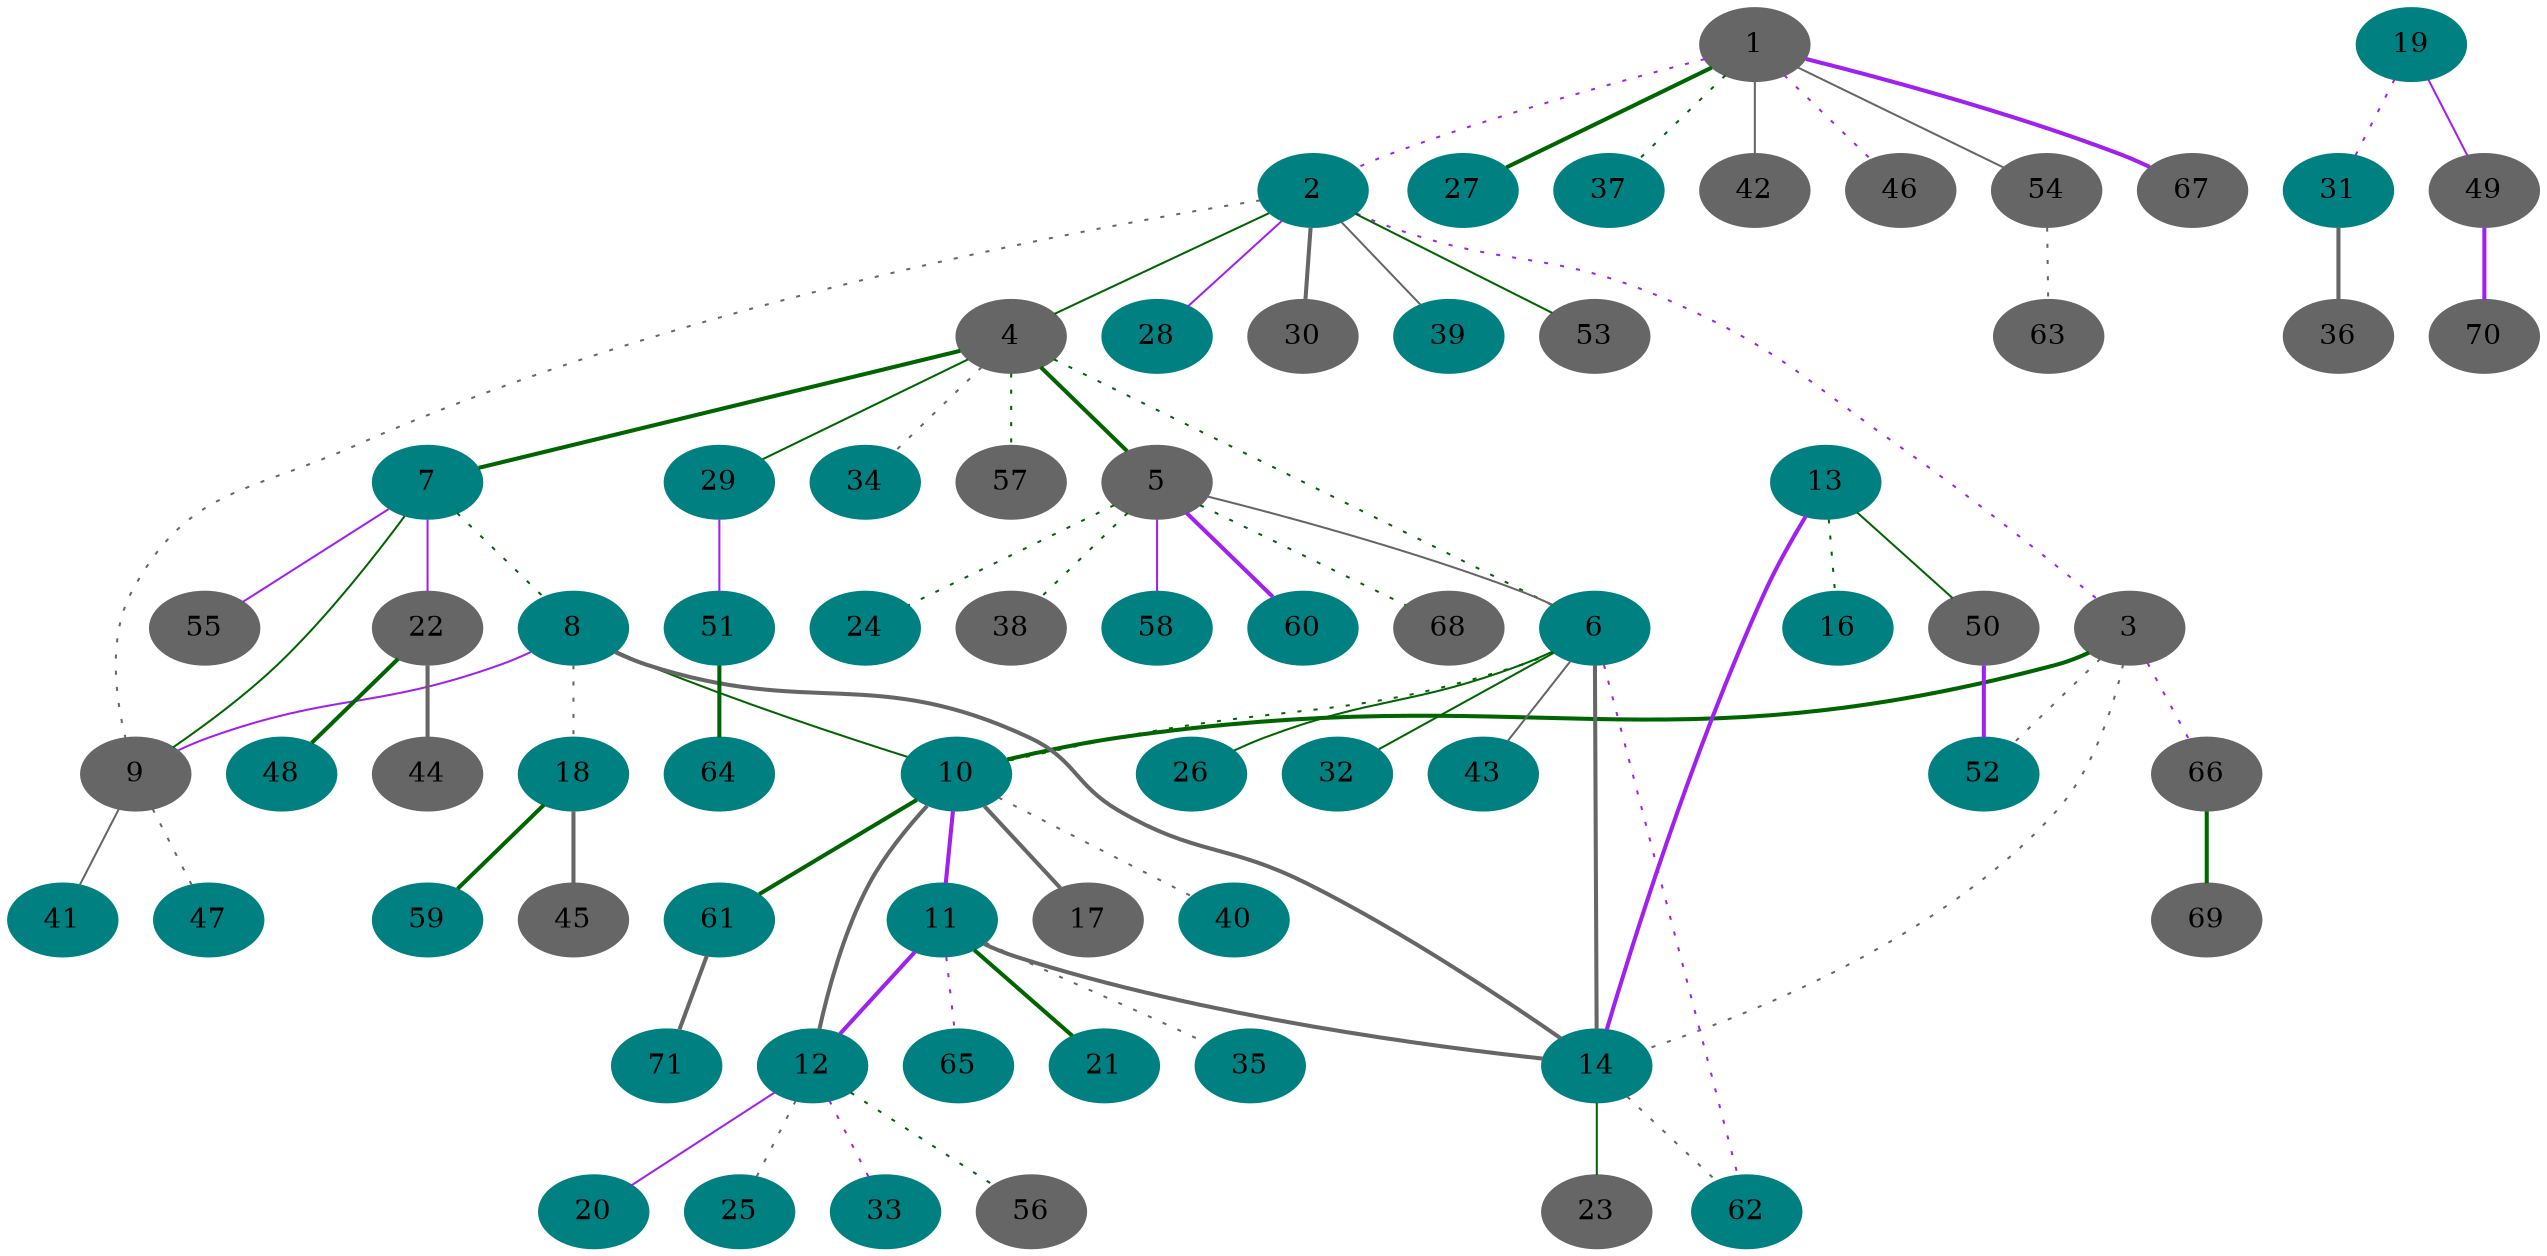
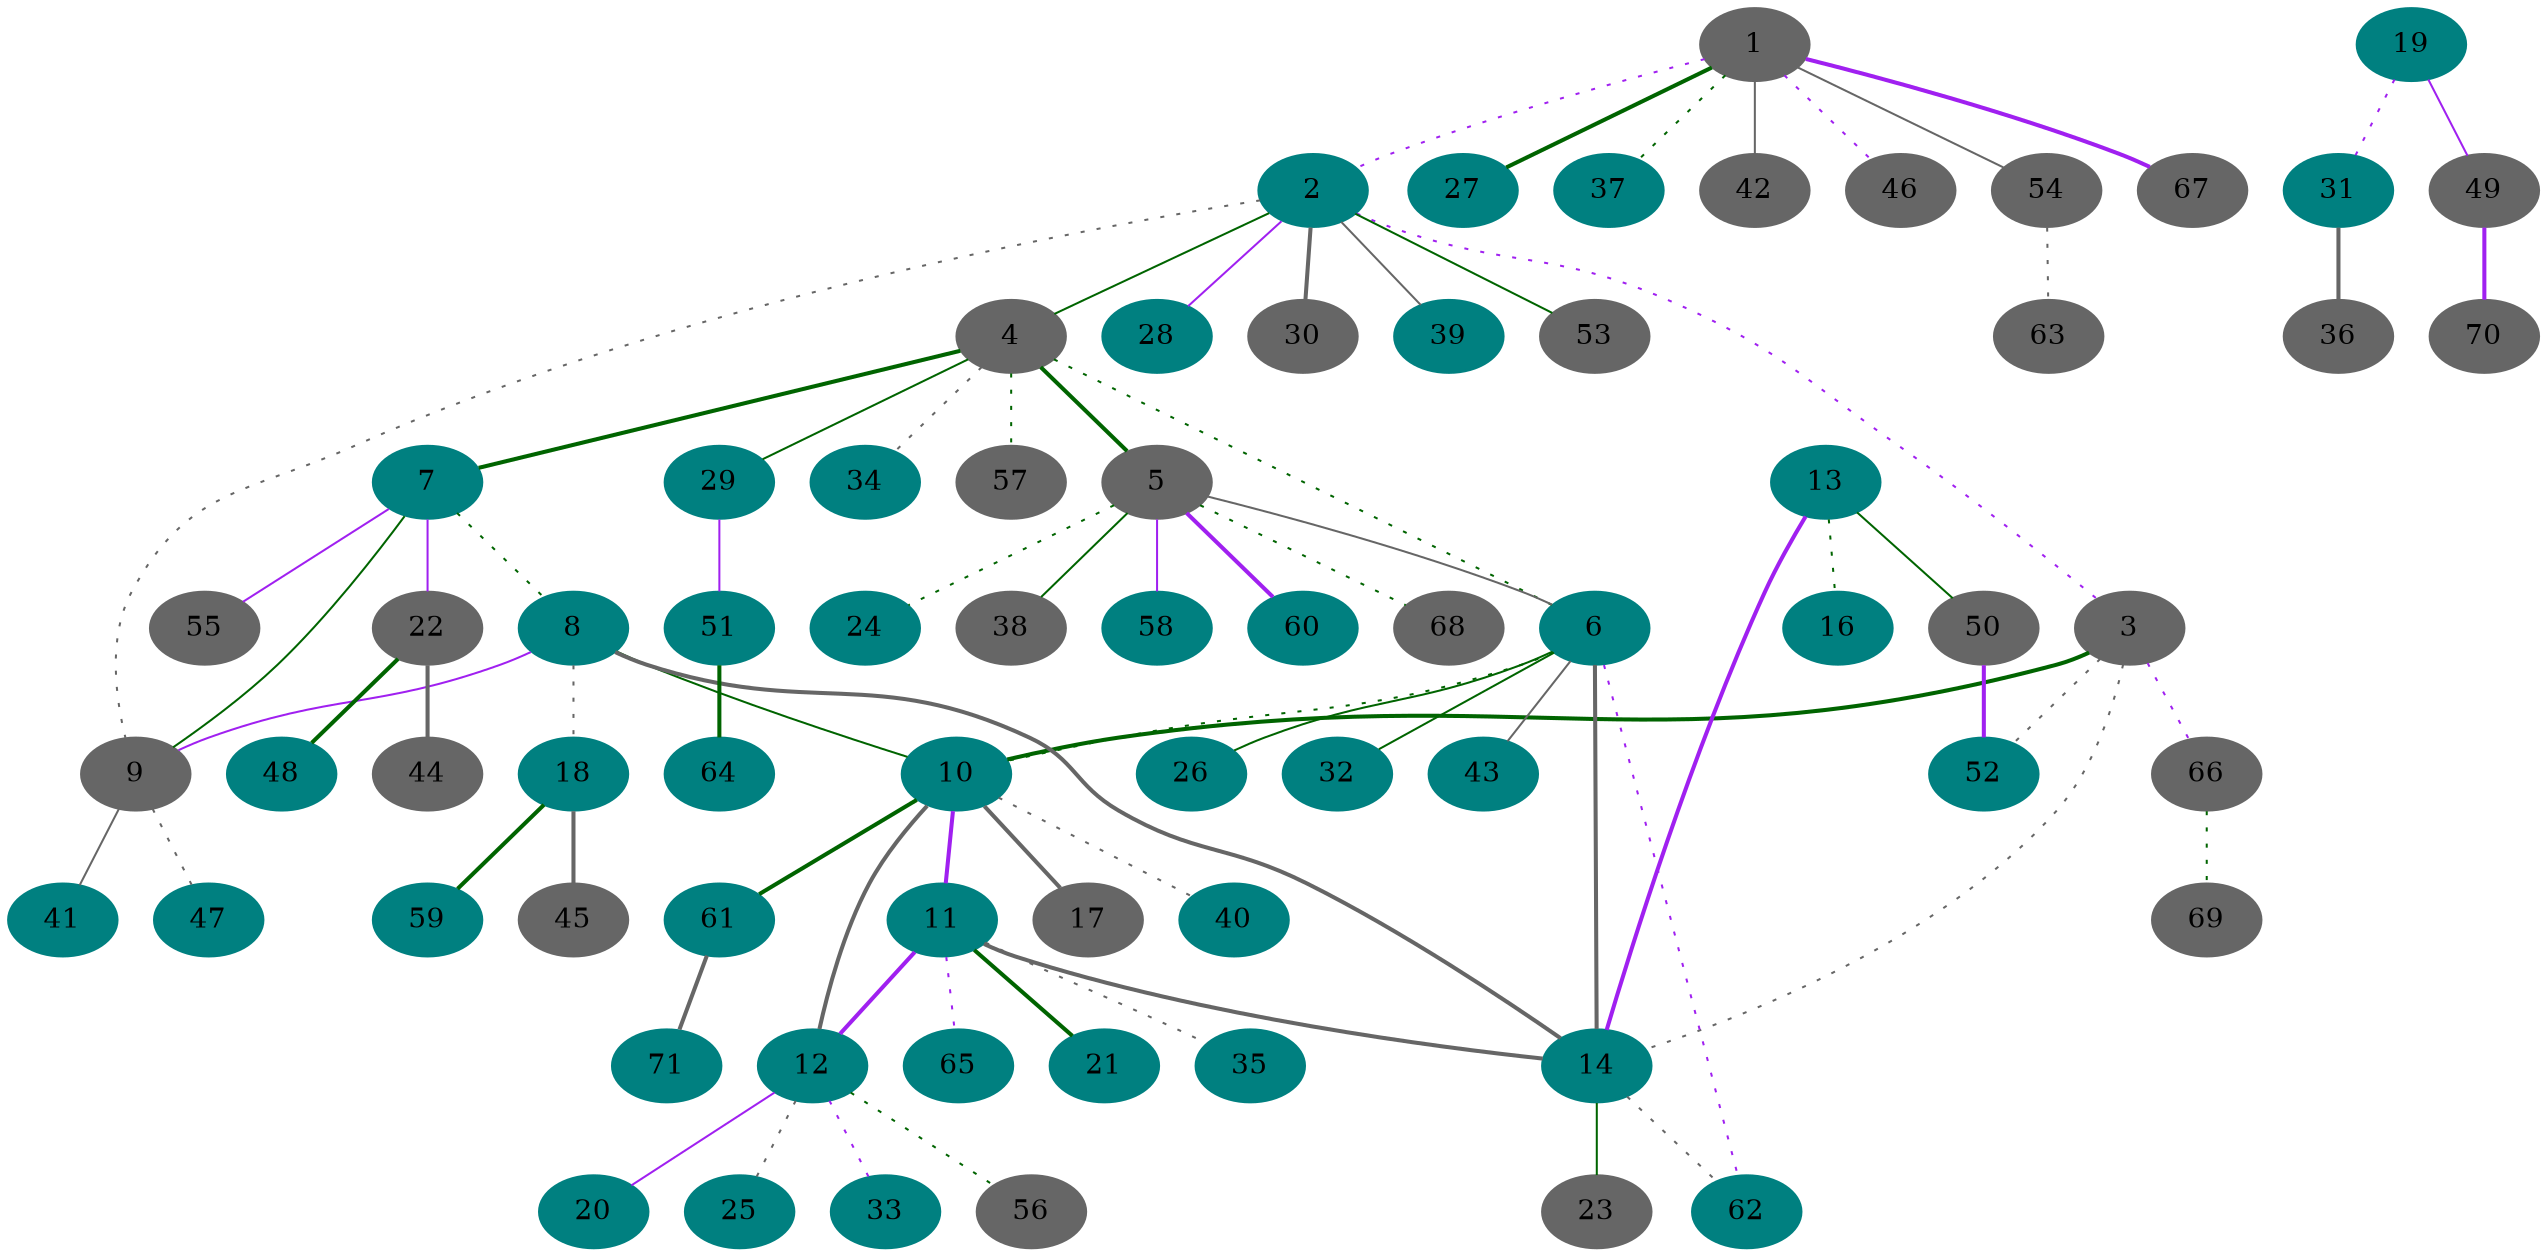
  graph {
    fontname="DejaVu Serif"
    node [color=teal fontname="DejaVu Serif" style=filled]
    edge [color=darkgreen fontname="DejaVu Serif" style=dotted]
    1 [color=gray40]
    2
    27
    37
    42 [color=gray40]
    46 [color=gray40]
    54 [color=gray40]
    67 [color=gray40]
    3 [color=gray40]
    4 [color=gray40]
    9 [color=gray40]
    28
    30 [color=gray40]
    39
    53 [color=gray40]
    10
    14
    52
    66 [color=gray40]
    63 [color=gray40]
    5 [color=gray40]
    6
    7
    29
    34
    57 [color=gray40]
    41
    47
    11
    12
    17 [color=gray40]
    40
    61
    62
    23 [color=gray40]
    69 [color=gray40]
    24
    38 [color=gray40]
    58
    60
    68 [color=gray40]
    26
    32
    43
    8
    22 [color=gray40]
    55 [color=gray40]
    51
    18
    44 [color=gray40]
    48
    45 [color=gray40]
    59
    21
    35
    65
    20
    25
    33
    56 [color=gray40]
    71
    13
    16
    50 [color=gray40]
    19
    31
    49 [color=gray40]
    36 [color=gray40]
    70 [color=gray40]
    64
    1 -- 2 [color=purple]
    1 -- 27 [style=bold]
    1 -- 37
    1 -- 42 [color=gray40 style=solid]
    1 -- 46 [color=purple]
    1 -- 54 [color=gray40 style=solid]
    1 -- 67 [color=purple style=bold]
    2 -- 3 [color=purple]
    2 -- 4 [style=solid]
    2 -- 9 [color=gray40]
    2 -- 28 [color=purple style=solid]
    2 -- 30 [color=gray40 style=bold]
    2 -- 39 [color=gray40 style=solid]
    2 -- 53 [style=solid]
    54 -- 63 [color=gray40]
    3 -- 10 [style=bold]
    3 -- 14 [color=gray40]
    3 -- 52 [color=gray40]
    3 -- 66 [color=purple]
    4 -- 5 [style=bold]
    4 -- 6
    4 -- 7 [style=bold]
    4 -- 29 [style=solid]
    4 -- 34 [color=gray40]
    4 -- 57
    9 -- 41 [color=gray40 style=solid]
    9 -- 47 [color=gray40]
    10 -- 11 [color=purple style=bold]
    10 -- 12 [color=gray40 style=bold]
    10 -- 17 [color=gray40 style=bold]
    10 -- 40 [color=gray40]
    10 -- 61 [style=bold]
    14 -- 62 [color=gray40]
    14 -- 23 [style=solid]
-   66 -- 69 [style=bold]
+   66 -- 69
    5 -- 6 [color=gray40 style=solid]
    5 -- 24
-   5 -- 38
+   5 -- 38 [style=solid]
    5 -- 58 [color=purple style=solid]
    5 -- 60 [color=purple style=bold]
    5 -- 68
    6 -- 10
    6 -- 14 [color=gray40 style=bold]
    6 -- 62 [color=purple]
    6 -- 26 [style=solid]
    6 -- 32 [style=solid]
    6 -- 43 [color=gray40 style=solid]
    7 -- 9 [style=solid]
    7 -- 8
    7 -- 22 [color=purple style=solid]
    7 -- 55 [color=purple style=solid]
    29 -- 51 [color=purple style=solid]
    11 -- 14 [color=gray40 style=bold]
    11 -- 12 [color=purple style=bold]
    11 -- 21 [style=bold]
    11 -- 35 [color=gray40]
    11 -- 65 [color=purple]
    12 -- 20 [color=purple style=solid]
    12 -- 25 [color=gray40]
    12 -- 33 [color=purple]
    12 -- 56
    61 -- 71 [color=gray40 style=bold]
    8 -- 9 [color=purple style=solid]
    8 -- 10 [style=solid]
    8 -- 14 [color=gray40 style=bold]
    8 -- 18 [color=gray40]
    22 -- 44 [color=gray40 style=bold]
    22 -- 48 [style=bold]
    51 -- 64 [style=bold]
    18 -- 45 [color=gray40 style=bold]
    18 -- 59 [style=bold]
    13 -- 14 [color=purple style=bold]
    13 -- 16
    13 -- 50 [style=solid]
    50 -- 52 [color=purple style=bold]
    19 -- 31 [color=purple]
    19 -- 49 [color=purple style=solid]
    31 -- 36 [color=gray40 style=bold]
    49 -- 70 [color=purple style=bold]
  }
